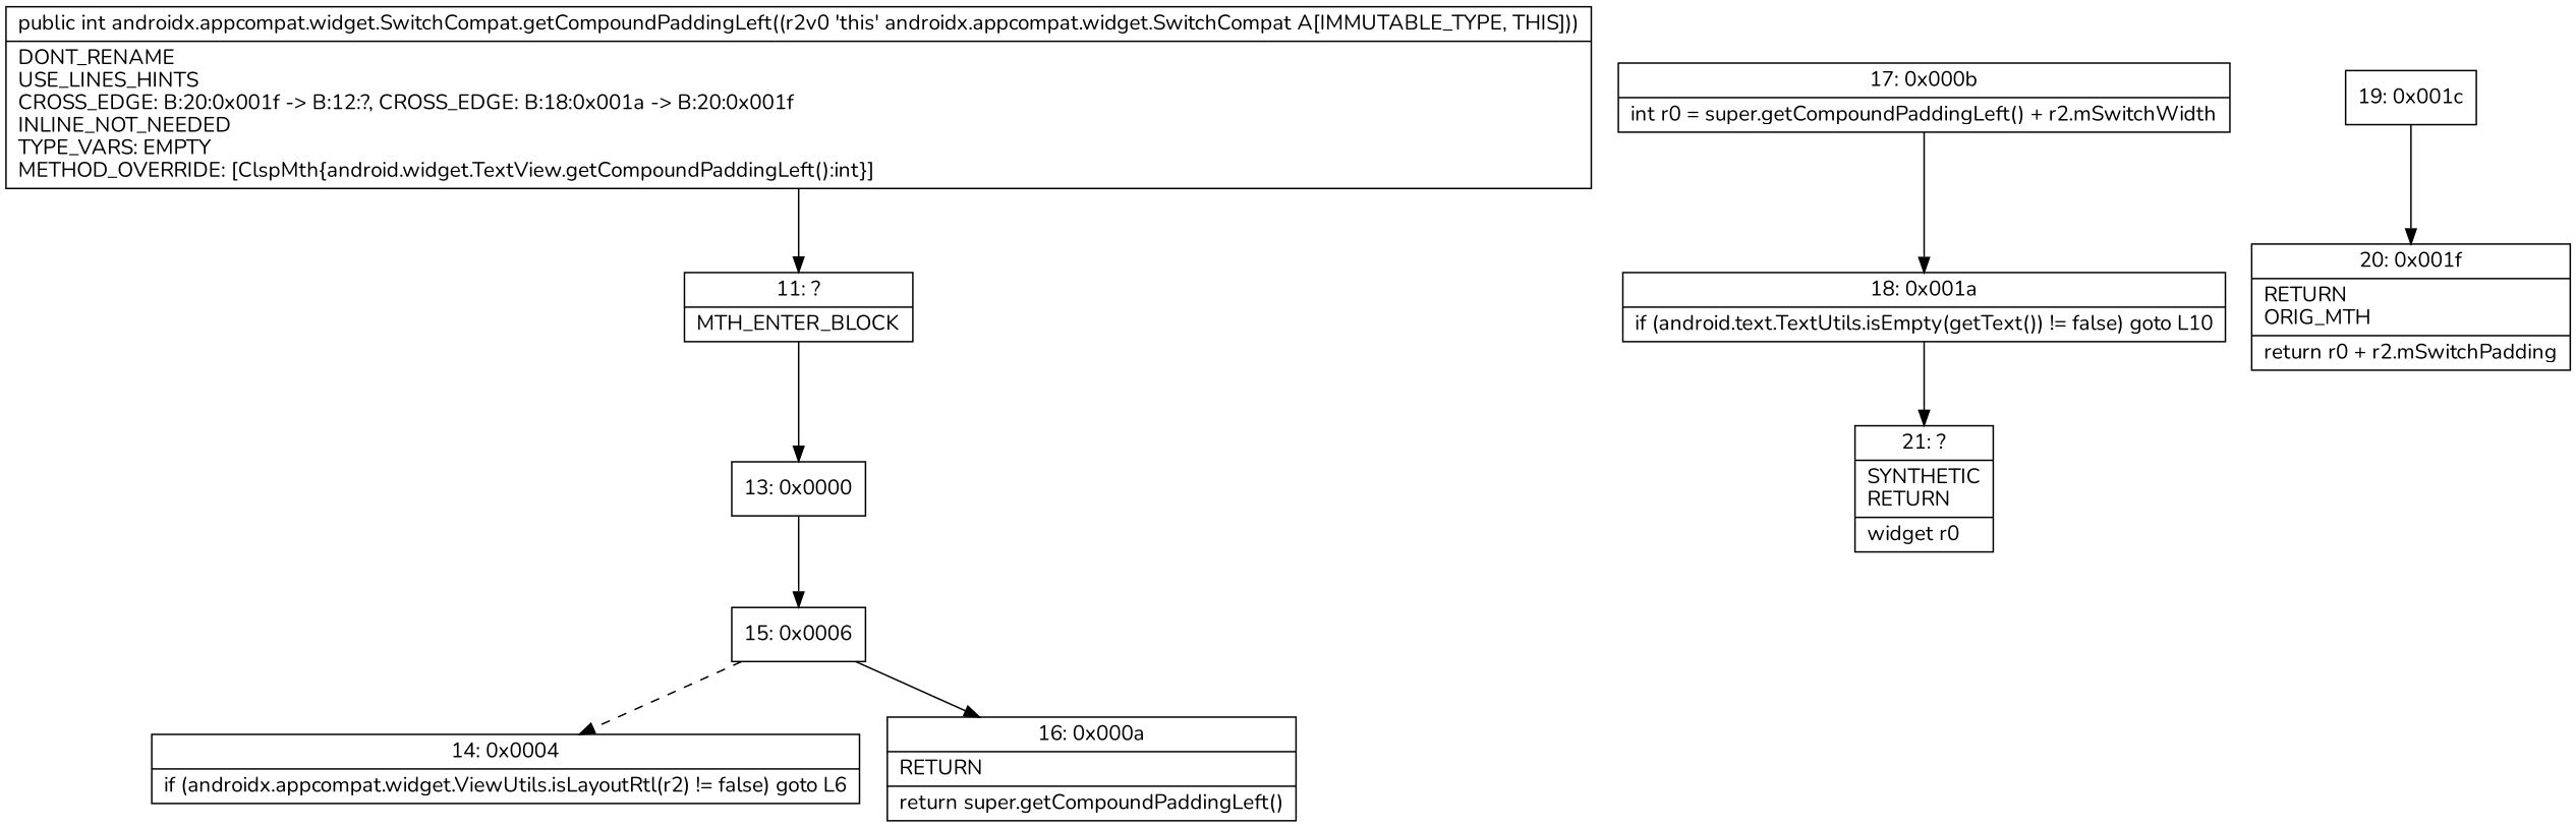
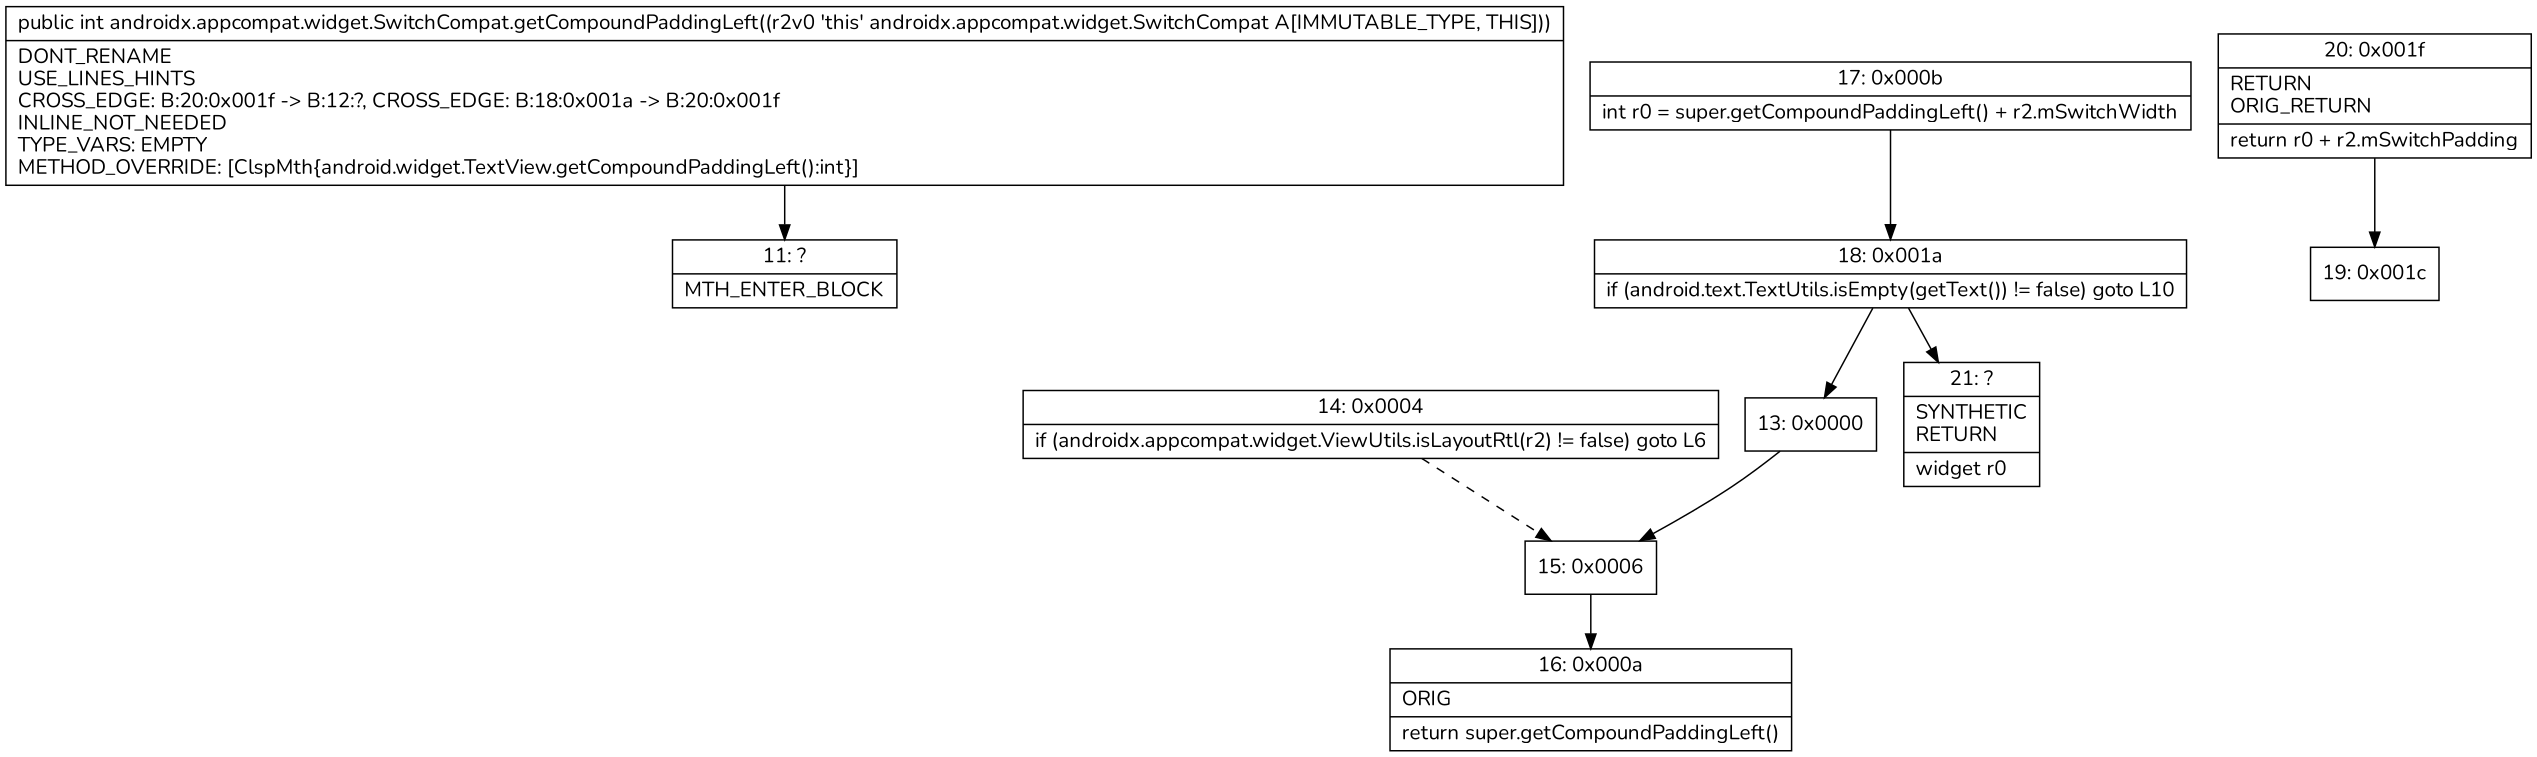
  digraph {
    fontname=Nunito
    node [fontname=Nunito shape=record]
    edge [fontname=Nunito]
    n1 [label="{11\:\ ?|MTH_ENTER_BLOCK\l}"]
    n2 [label="{13\:\ 0x0000}"]
    n3 [label="{15\:\ 0x0006}"]
    n4 [label="{14\:\ 0x0004|if (androidx.appcompat.widget.ViewUtils.isLayoutRtl(r2) != false) goto L6\l}"]
-   n5 [label="{16\:\ 0x000a|RETURN\l|return super.getCompoundPaddingLeft()\l}"]
+   n5 [label="{16\:\ 0x000a|ORIG\l|return super.getCompoundPaddingLeft()\l}"]
    n6 [label="{17\:\ 0x000b|int r0 = super.getCompoundPaddingLeft() + r2.mSwitchWidth\l}"]
    n7 [label="{18\:\ 0x001a|if (android.text.TextUtils.isEmpty(getText()) != false) goto L10\l}"]
    n8 [label="{21\:\ ?|SYNTHETIC\lRETURN\l|widget r0\l}"]
    n9 [label="{19\:\ 0x001c}"]
-   n10 [label="{20\:\ 0x001f|RETURN\lORIG_MTH\l|return r0 + r2.mSwitchPadding\l}"]
+   n10 [label="{20\:\ 0x001f|RETURN\lORIG_RETURN\l|return r0 + r2.mSwitchPadding\l}"]
    n11 [label="{public int androidx.appcompat.widget.SwitchCompat.getCompoundPaddingLeft((r2v0 'this' androidx.appcompat.widget.SwitchCompat A[IMMUTABLE_TYPE, THIS]))  | DONT_RENAME\lUSE_LINES_HINTS\lCROSS_EDGE: B:20:0x001f \-\> B:12:?, CROSS_EDGE: B:18:0x001a \-\> B:20:0x001f\lINLINE_NOT_NEEDED\lTYPE_VARS: EMPTY\lMETHOD_OVERRIDE: [ClspMth\{android.widget.TextView.getCompoundPaddingLeft():int\}]\l}"]
-   n1 -> n2
+   n7 -> n2
    n2 -> n3
    n3 -> n5
-   n3 -> n4 [style=dashed]
+   n4 -> n3 [style=dashed]
    n6 -> n7
    n7 -> n8
-   n9 -> n10
+   n10 -> n9
    n11 -> n1
  }
